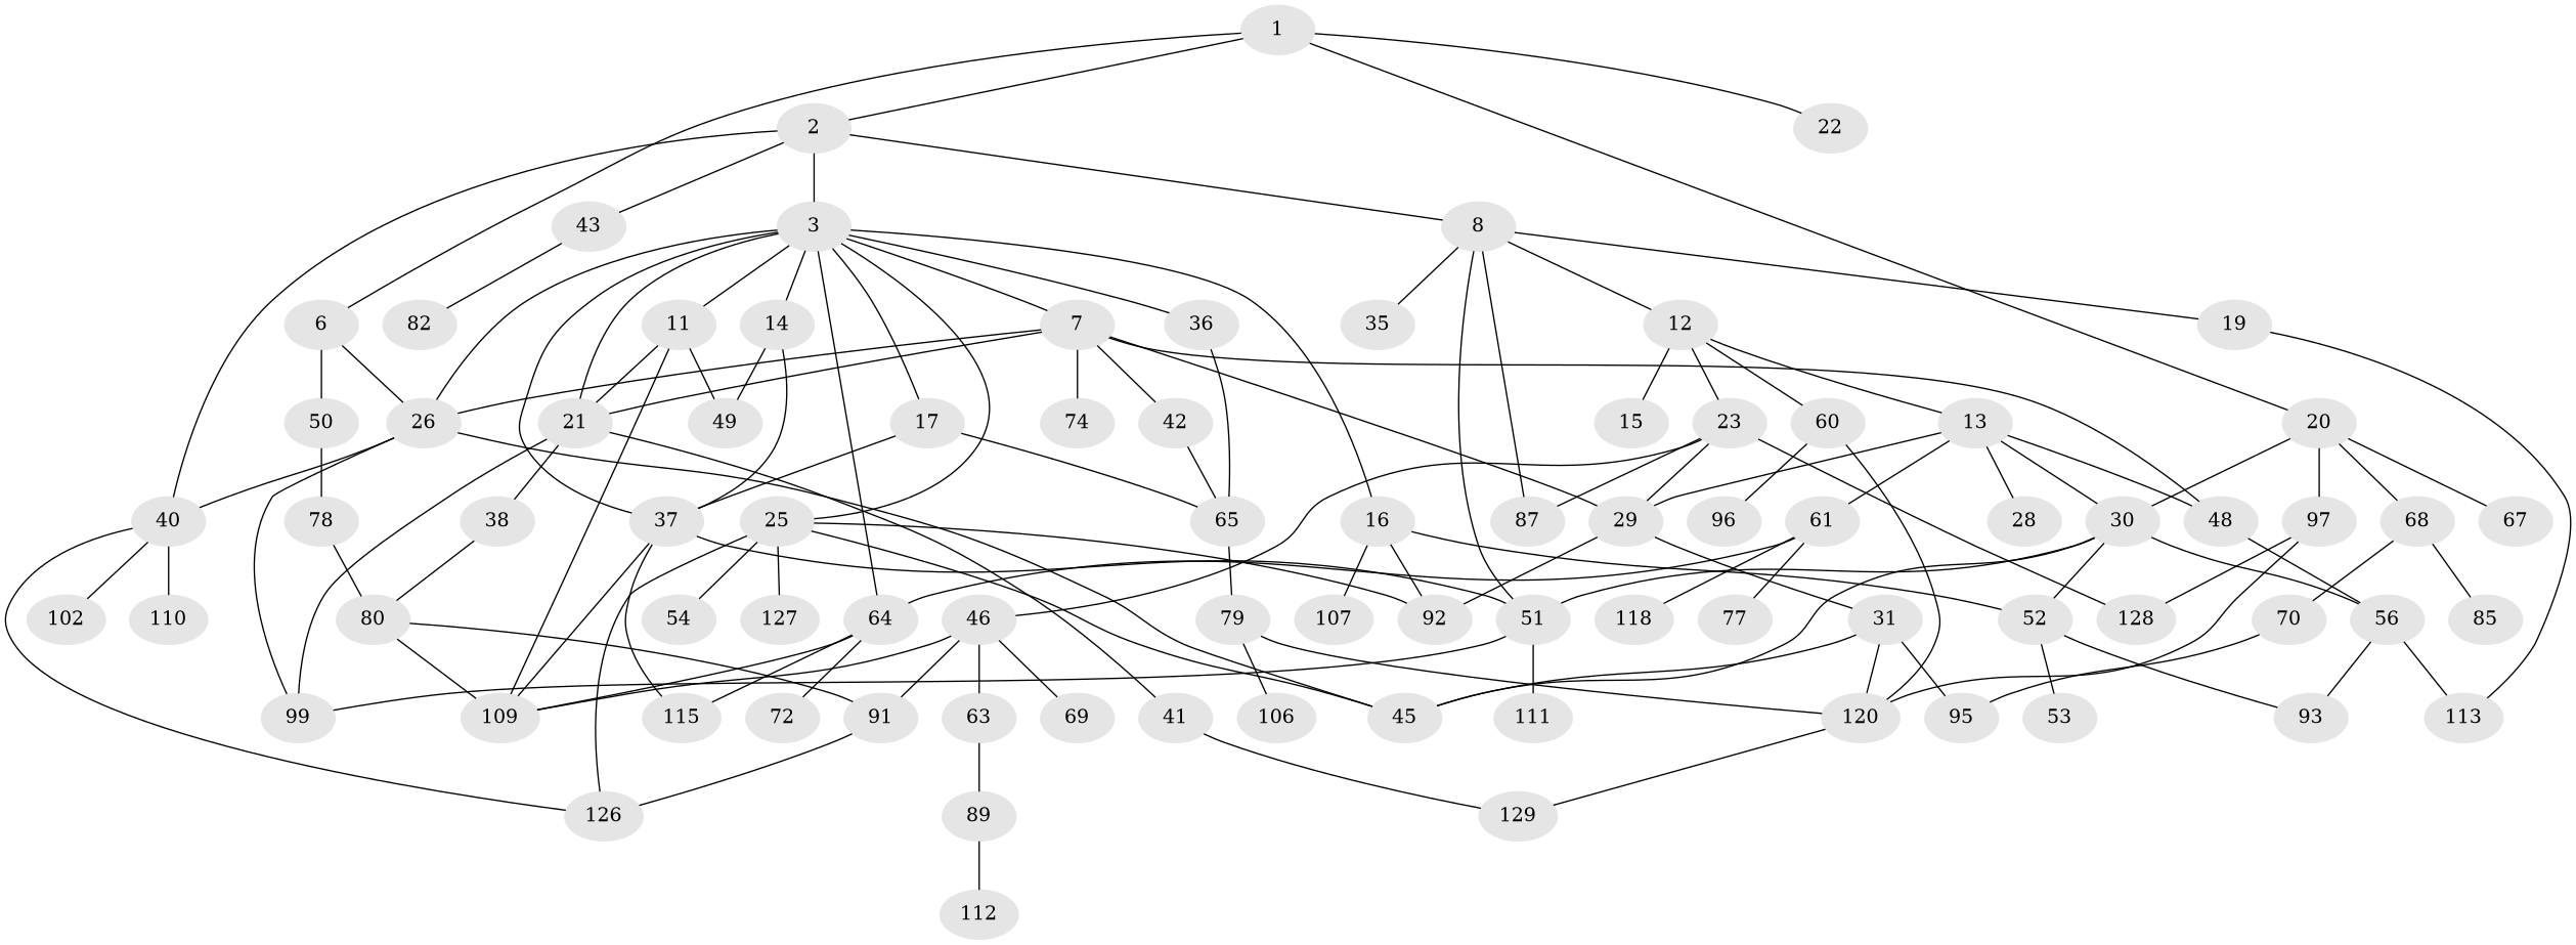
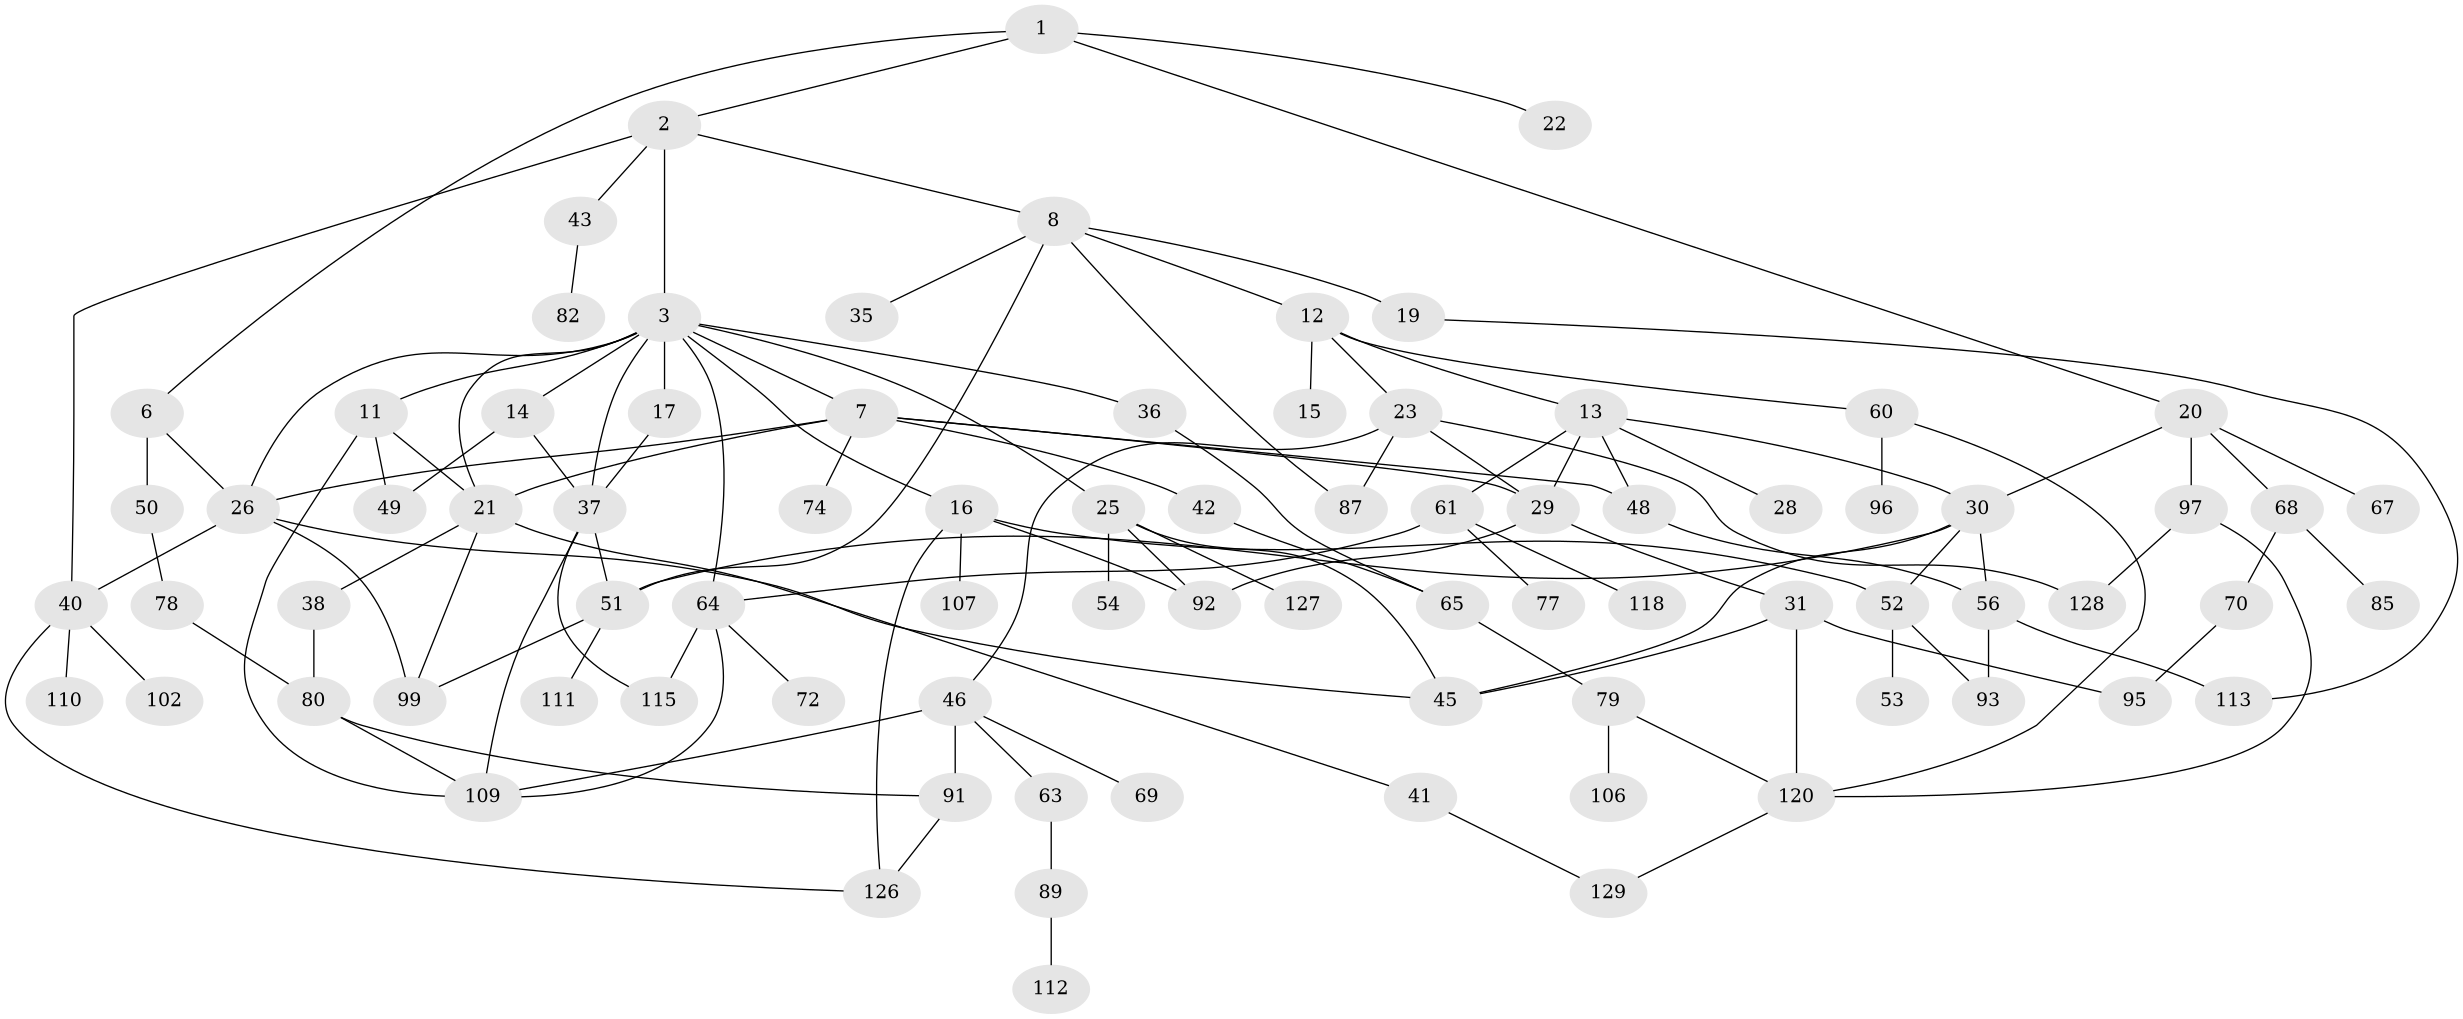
  graph {
    node [color=gray90 style=filled]
    1 [super="+4"]
    2 [super="+5"]
    6
    20 [super="+34"]
    22
    3 [super="+10"]
    8 [super="+66"]
    40 [super="+94"]
    43
    26 [super="+27"]
    50 [super="+76"]
    30 [super="+47"]
    67
    68 [super="+75"]
    97 [super="+119"]
    7 [super="+9"]
    11 [super="+18"]
    14 [super="+33"]
    16 [super="+55"]
    17 [super="+71"]
    21 [super="+32"]
    25 [super="+44"]
    36 [super="+84"]
    37 [super="+59"]
    64 [super="+81"]
    12
    19 [super="+58"]
    35
    51 [super="+103"]
    87
    126
    102
    110
    82 [super="+117"]
    29
    42
    48 [super="+73"]
    74
    49
    109 [super="+121"]
    52 [super="+114"]
    92 [super="+124"]
    107
    65 [super="+88"]
    38
    41
    99 [super="+123"]
    45 [super="+90"]
    54
    127
    115
    72
    78
    31 [super="+62"]
    56 [super="+86"]
    13 [super="+39"]
    15
    23 [super="+57"]
    60
    113
    111
    28
    61
    46 [super="+104"]
    128
    120 [super="+125"]
    96
    77 [super="+100"]
    118
    53
    93
    79 [super="+105"]
    70 [super="+108"]
    85 [super="+116"]
    80 [super="+83"]
    129
    63 [super="+122"]
    69
    91 [super="+101"]
    95
    89
    112
    106
    1 -- 2
    1 -- 6
    1 -- 20
    1 -- 22
    2 -- 3
    2 -- 8
    2 -- 40
    2 -- 43
    6 -- 26
    6 -- 50
    20 -- 30
    20 -- 67
    20 -- 68
    20 -- 97
    3 -- 26
    3 -- 7
    3 -- 11
    3 -- 14 [weight=2]
    3 -- 16
    3 -- 17
    3 -- 21
    3 -- 25
    3 -- 36
    3 -- 37
    3 -- 64
    8 -- 12
    8 -- 19
    8 -- 35
    8 -- 51
    8 -- 87
    40 -- 126
    40 -- 102
    40 -- 110
    43 -- 82
    26 -- 40
    26 -- 99
    26 -- 45
    50 -- 78
    30 -- 51
    30 -- 52
    30 -- 45
    30 -- 56
    68 -- 70
    68 -- 85
    97 -- 128
    97 -- 120
    7 -- 26
    7 -- 21
    7 -- 29
    7 -- 42
    7 -- 48
    7 -- 74
    11 -- 21
    11 -- 49
    11 -- 109
    14 -- 37
    14 -- 49
-   25 -- 126
+   16 -- 126
    16 -- 52
    16 -- 92
    16 -- 107
    17 -- 37
-   17 -- 65
    21 -- 38
    21 -- 41
    21 -- 99
    25 -- 92
    25 -- 45
    25 -- 54
    25 -- 127
    36 -- 65
    37 -- 51
    37 -- 109
    37 -- 115
    64 -- 109
    64 -- 115
    64 -- 72
    12 -- 13
    12 -- 15
    12 -- 23
    12 -- 60
    19 -- 113
    51 -- 99
    51 -- 111
    29 -- 92
    29 -- 31
    42 -- 65
    48 -- 56
    52 -- 53
    52 -- 93
    65 -- 79
    38 -- 80
    41 -- 129
    78 -- 80
    31 -- 45
    31 -- 120
    31 -- 95
    56 -- 113
    56 -- 93
    13 -- 30
    13 -- 29
    13 -- 48
    13 -- 28
    13 -- 61
    23 -- 87
    23 -- 29
    23 -- 46
    23 -- 128
    60 -- 120
    60 -- 96
    61 -- 64
    61 -- 77
    61 -- 118
    46 -- 109
    46 -- 63
    46 -- 69
    46 -- 91
    120 -- 129
    79 -- 120
    79 -- 106
    70 -- 95
    80 -- 109
    80 -- 91
    63 -- 89
    91 -- 126
    89 -- 112
  }
